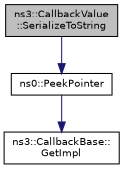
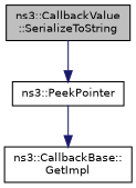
  digraph {
    rankdir=TB
    node [color=black fillcolor=white fontname=Helvetica fontsize=10 shape=record style=filled]
    edge [color=midnightblue fontname=Helvetica fontsize=10 labelfontname=Helvetica labelfontsize=10 style=solid]
    n1 [fillcolor=grey75 fontcolor=black height=0.2 label="ns3::CallbackValue\l::SerializeToString" width=0.4]
-   n2 [height=0.2 label="ns0::PeekPointer" width=0.4]
+   n2 [height=0.2 label="ns3::PeekPointer" width=0.4]
    n3 [height=0.2 label="ns3::CallbackBase::\lGetImpl" width=0.4]
    n1 -> n2
    n2 -> n3
  }
